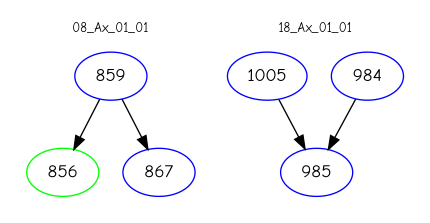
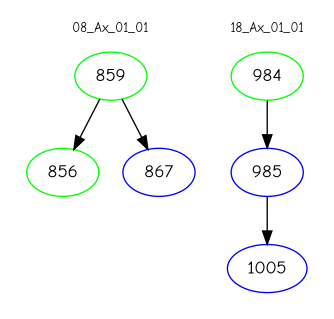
  digraph {
    fontname="Comic Neue"
    node [color=blue fontname="Comic Neue"]
    edge [color=black fontname="Comic Neue"]
-   n1 [label=859]
+   n1 [color=green label=859]
    n2 [color=green label=856]
    n3 [label=867]
    n4 [label=985]
-   n5 [label=984]
+   n5 [color=green label=984]
    n6 [label=1005]
    subgraph cluster_1 {
      color=white
      fontsize=10
      label="08_Ax_01_01"
      n1
      n2
      n3
    }
    subgraph cluster_2 {
      color=white
      fontsize=10
      label="18_Ax_01_01"
      n4
      n5
      n6
    }
    n1 -> n2
    n1 -> n3
-   n6 -> n4
+   n4 -> n6
    n5 -> n4
  }
